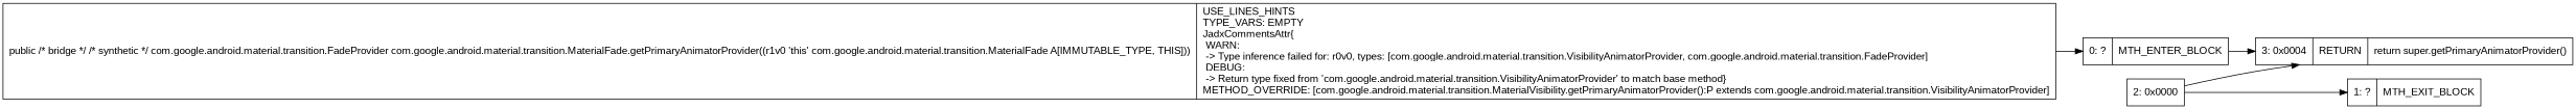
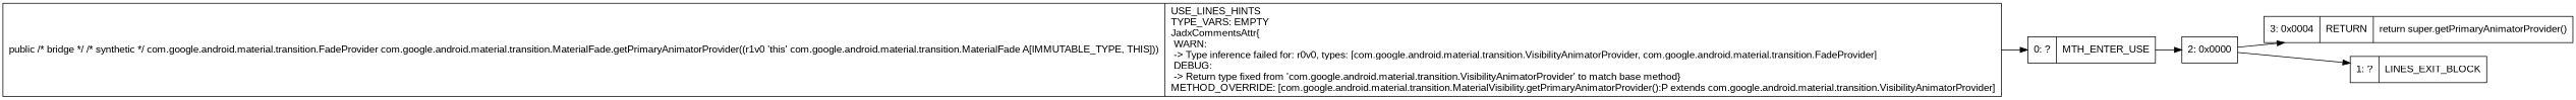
  digraph {
    fontname="Liberation Sans"
    rankdir=LR
    node [fontname="Liberation Sans" shape=record]
    edge [fontname="Liberation Sans"]
-   n1 [label="{0\:\ ?|MTH_ENTER_BLOCK\l}"]
+   n1 [label="{0\:\ ?|MTH_ENTER_USE\l}"]
    n2 [label="{2\:\ 0x0000}"]
    n3 [label="{3\:\ 0x0004|RETURN\l|return super.getPrimaryAnimatorProvider()\l}"]
-   n4 [label="{1\:\ ?|MTH_EXIT_BLOCK\l}"]
+   n4 [label="{1\:\ ?|LINES_EXIT_BLOCK\l}"]
    n5 [label="{public \/* bridge *\/ \/* synthetic *\/ com.google.android.material.transition.FadeProvider com.google.android.material.transition.MaterialFade.getPrimaryAnimatorProvider((r1v0 'this' com.google.android.material.transition.MaterialFade A[IMMUTABLE_TYPE, THIS]))  | USE_LINES_HINTS\lTYPE_VARS: EMPTY\lJadxCommentsAttr\{\l WARN: \l \-\> Type inference failed for: r0v0, types: [com.google.android.material.transition.VisibilityAnimatorProvider, com.google.android.material.transition.FadeProvider]\l DEBUG: \l \-\> Return type fixed from 'com.google.android.material.transition.VisibilityAnimatorProvider' to match base method\}\lMETHOD_OVERRIDE: [com.google.android.material.transition.MaterialVisibility.getPrimaryAnimatorProvider():P extends com.google.android.material.transition.VisibilityAnimatorProvider]\l}"]
-   n1 -> n3
+   n1 -> n2
    n2 -> n3
    n2 -> n4
    n5 -> n1
  }
